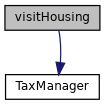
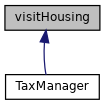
  digraph {
    node [color=black fontname=Helvetica fontsize=10 shape=record style=filled]
    n1 [fillcolor=grey75 fontcolor=black height=0.2 label=visitHousing width=0.4]
    n2 [fillcolor=white height=0.2 label=TaxManager width=0.4]
-   n2 -> n1 [color=midnightblue dir=back fontname=Helvetica fontsize=10 labelfontname=Helvetica labelfontsize=10 style=solid]
+   n1 -> n2 [color=midnightblue dir=back fontname=Helvetica fontsize=10 labelfontname=Helvetica labelfontsize=10 style=solid]
  }
